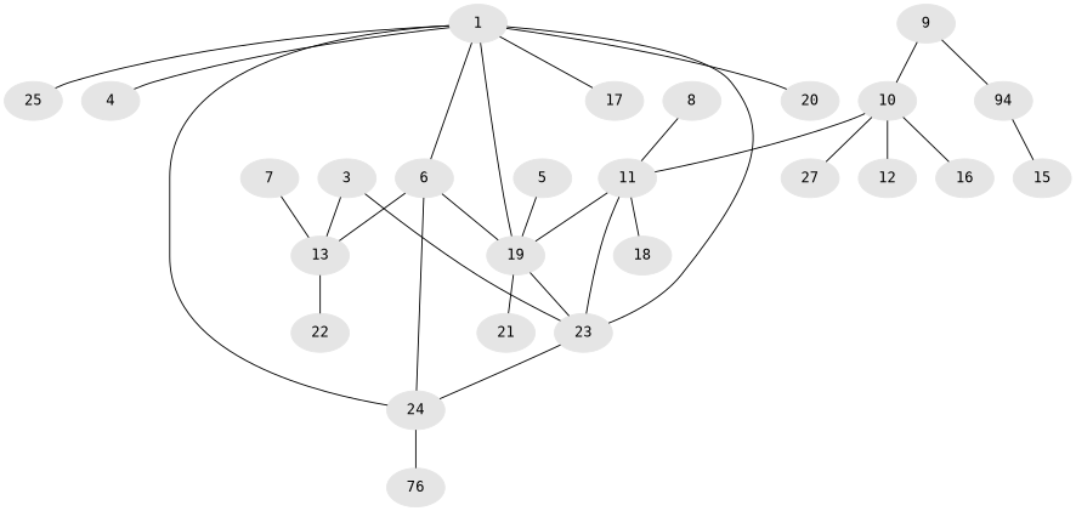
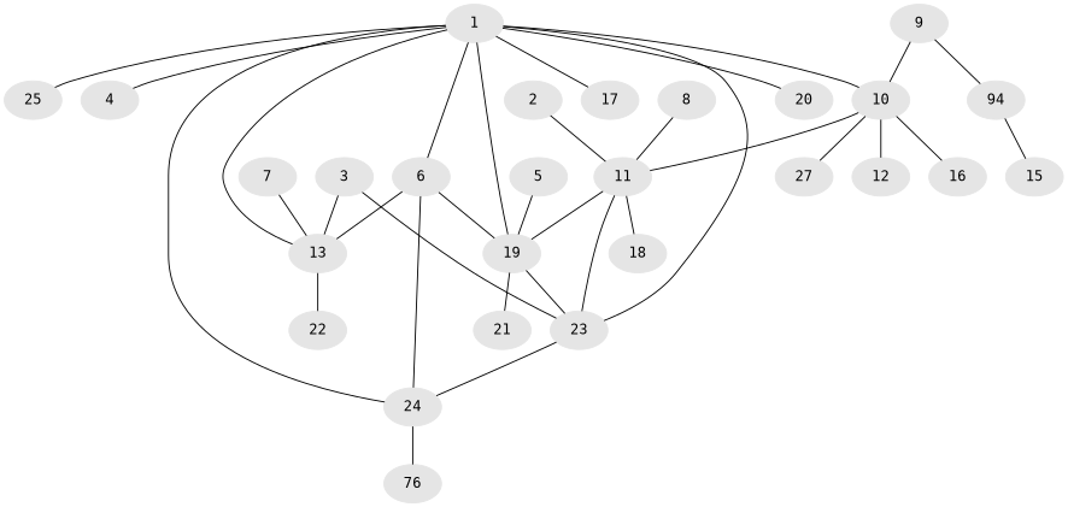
  graph {
    fontname="DejaVu Sans Mono"
    node [color=gray90 fontname="DejaVu Sans Mono" style=filled]
    edge [fontname="DejaVu Sans Mono" weight=1.0]
    1
    4
    6
    10
    13
    17
    19
    20
    23
    25
    24
    5
    11
    12
    16
    27
    22
    21
+   2
    18
    3
    n22 [label=76]
    7
    8
    9
    n26 [label=94]
    15
    1 -- 4
    1 -- 6
+   1 -- 10
+   1 -- 13
    1 -- 17
    1 -- 19 [weight=2.0]
    1 -- 20
    1 -- 23 [weight=2.0]
    1 -- 25
    1 -- 24
    6 -- 13
    6 -- 19
    6 -- 24
    10 -- 11
    10 -- 12
    10 -- 16
    10 -- 27
    13 -- 22
    19 -- 23
    19 -- 21
    23 -- 24
    24 -- n22
    5 -- 19
    11 -- 19
    11 -- 23
    11 -- 18
+   2 -- 11
    3 -- 13
    3 -- 23
    7 -- 13
    8 -- 11
    9 -- 10
    9 -- n26
    n26 -- 15
  }
